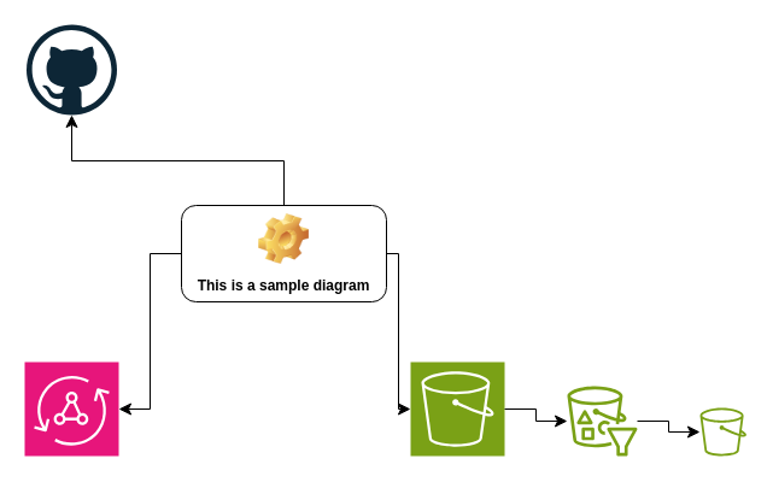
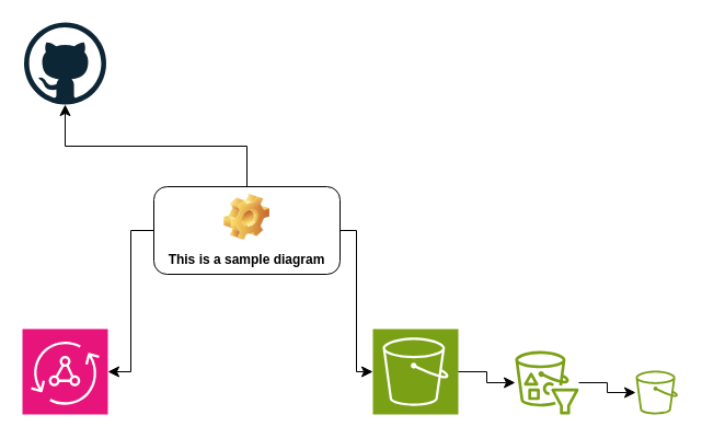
  <mxCell id="0" />
  <mxCell id="1" parent="0" />
- <mxCell id="2" value="This is a sample diagram" style="label;whiteSpace=wrap;html=1;align=center;verticalAlign=bottom;spacingLeft=0;spacingBottom=4;imageAlign=center;imageVerticalAlign=top;image=img/clipart/Gear_128x128.png" vertex="1" parent="1"><mxGeometry x="150" y="170" width="170" height="80" as="geometry" /></mxCell>
+ <mxCell id="2" value="This is a sample diagram" style="label;whiteSpace=wrap;html=1;align=center;verticalAlign=bottom;spacingLeft=0;spacingBottom=4;imageAlign=center;imageVerticalAlign=top;image=img/clipart/Gear_128x128.png" vertex="1" parent="1"><mxGeometry x="140" y="170" width="170" height="80" as="geometry" /></mxCell>
  <mxCell id="3" value="" style="sketch=0;points=[[0,0,0],[0.25,0,0],[0.5,0,0],[0.75,0,0],[1,0,0],[0,1,0],[0.25,1,0],[0.5,1,0],[0.75,1,0],[1,1,0],[0,0.25,0],[0,0.5,0],[0,0.75,0],[1,0.25,0],[1,0.5,0],[1,0.75,0]];outlineConnect=0;fontColor=#232F3E;fillColor=#7AA116;strokeColor=#ffffff;dashed=0;verticalLabelPosition=bottom;verticalAlign=top;align=center;html=1;fontSize=12;fontStyle=0;aspect=fixed;shape=mxgraph.aws4.resourceIcon;resIcon=mxgraph.aws4.s3;" vertex="1" parent="1"><mxGeometry x="340" y="300" width="78" height="78" as="geometry" /></mxCell>
  <mxCell id="4" value="" style="sketch=0;outlineConnect=0;fontColor=#232F3E;gradientColor=none;fillColor=#7AA116;strokeColor=none;dashed=0;verticalLabelPosition=bottom;verticalAlign=top;align=center;html=1;fontSize=12;fontStyle=0;aspect=fixed;pointerEvents=1;shape=mxgraph.aws4.bucket;" vertex="1" parent="1"><mxGeometry x="580" y="338" width="38.46" height="40" as="geometry" /></mxCell>
  <mxCell id="5" value="" style="sketch=0;outlineConnect=0;fontColor=#232F3E;gradientColor=none;fillColor=#7AA116;strokeColor=none;dashed=0;verticalLabelPosition=bottom;verticalAlign=top;align=center;html=1;fontSize=12;fontStyle=0;aspect=fixed;pointerEvents=1;shape=mxgraph.aws4.s3_select;" vertex="1" parent="1"><mxGeometry x="470" y="320" width="58" height="58" as="geometry" /></mxCell>
  <mxCell id="6" value="" style="sketch=0;points=[[0,0,0],[0.25,0,0],[0.5,0,0],[0.75,0,0],[1,0,0],[0,1,0],[0.25,1,0],[0.5,1,0],[0.75,1,0],[1,1,0],[0,0.25,0],[0,0.5,0],[0,0.75,0],[1,0.25,0],[1,0.5,0],[1,0.75,0]];outlineConnect=0;fontColor=#232F3E;fillColor=#E7157B;strokeColor=#ffffff;dashed=0;verticalLabelPosition=bottom;verticalAlign=top;align=center;html=1;fontSize=12;fontStyle=0;aspect=fixed;shape=mxgraph.aws4.resourceIcon;resIcon=mxgraph.aws4.appsync;" vertex="1" parent="1"><mxGeometry x="20" y="300" width="78" height="78" as="geometry" /></mxCell>
  <mxCell id="7" value="" style="dashed=0;outlineConnect=0;html=1;align=center;labelPosition=center;verticalLabelPosition=bottom;verticalAlign=top;shape=mxgraph.weblogos.github" vertex="1" parent="1"><mxGeometry x="21.5" y="20" width="75" height="75" as="geometry" /></mxCell>
  <mxCell id="8" value="" style="edgeStyle=elbowEdgeStyle;elbow=horizontal;endArrow=classic;html=1;curved=0;rounded=0;endSize=8;startSize=8;" edge="1" parent="1" source="2" target="6"><mxGeometry width="50" height="50" relative="1" as="geometry"><mxPoint x="180" y="240" as="sourcePoint" /><mxPoint x="230" y="190" as="targetPoint" /></mxGeometry></mxCell>
  <mxCell id="9" value="" style="edgeStyle=elbowEdgeStyle;elbow=horizontal;endArrow=classic;html=1;curved=0;rounded=0;endSize=8;startSize=8;" edge="1" parent="1" source="2" target="3"><mxGeometry width="50" height="50" relative="1" as="geometry"><mxPoint x="150" y="235" as="sourcePoint" /><mxPoint x="108" y="349" as="targetPoint" /></mxGeometry></mxCell>
  <mxCell id="10" value="" style="edgeStyle=elbowEdgeStyle;elbow=horizontal;endArrow=classic;html=1;curved=0;rounded=0;endSize=8;startSize=8;" edge="1" parent="1" source="3" target="5"><mxGeometry width="50" height="50" relative="1" as="geometry"><mxPoint x="430" y="190" as="sourcePoint" /><mxPoint x="460" y="304" as="targetPoint" /></mxGeometry></mxCell>
  <mxCell id="11" value="" style="edgeStyle=elbowEdgeStyle;elbow=horizontal;endArrow=classic;html=1;curved=0;rounded=0;endSize=8;startSize=8;" edge="1" parent="1" source="5" target="4"><mxGeometry width="50" height="50" relative="1" as="geometry"><mxPoint x="528" y="344" as="sourcePoint" /><mxPoint x="580" y="354" as="targetPoint" /></mxGeometry></mxCell>
  <mxCell id="12" value="" style="edgeStyle=elbowEdgeStyle;elbow=vertical;endArrow=classic;html=1;curved=0;rounded=0;endSize=8;startSize=8;" edge="1" parent="1" source="2" target="7"><mxGeometry width="50" height="50" relative="1" as="geometry"><mxPoint x="180" y="240" as="sourcePoint" /><mxPoint x="230" y="190" as="targetPoint" /></mxGeometry></mxCell>
